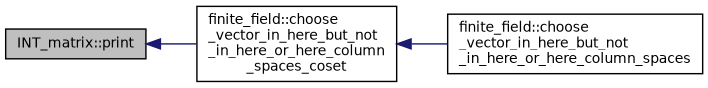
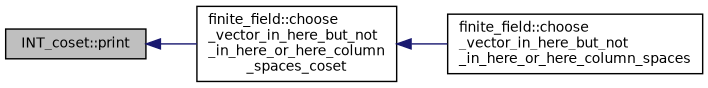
  digraph {
    rankdir=LR
    node [color=black fillcolor=white fontname=Helvetica fontsize=10 shape=record style=filled]
    edge [color=midnightblue dir=back fontname=Helvetica fontsize=10 labelfontname=Helvetica labelfontsize=10 style=solid]
-   n1 [fillcolor=grey75 fontcolor=black height=0.2 label="INT_matrix::print" width=0.4]
+   n1 [fillcolor=grey75 fontcolor=black height=0.2 label="INT_coset::print" width=0.4]
    n2 [height=0.2 label="finite_field::choose\l_vector_in_here_but_not\l_in_here_or_here_column\l_spaces_coset" width=0.4]
    n3 [height=0.2 label="finite_field::choose\l_vector_in_here_but_not\l_in_here_or_here_column_spaces" width=0.4]
    n1 -> n2
    n2 -> n3
  }
